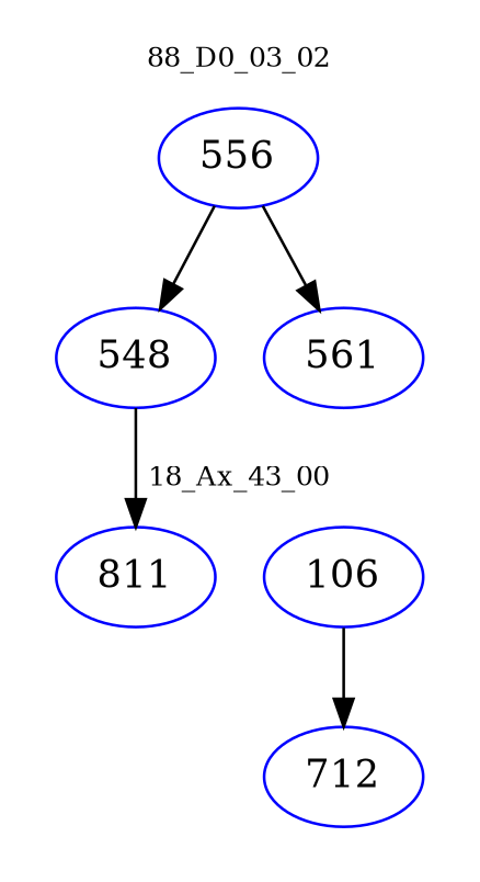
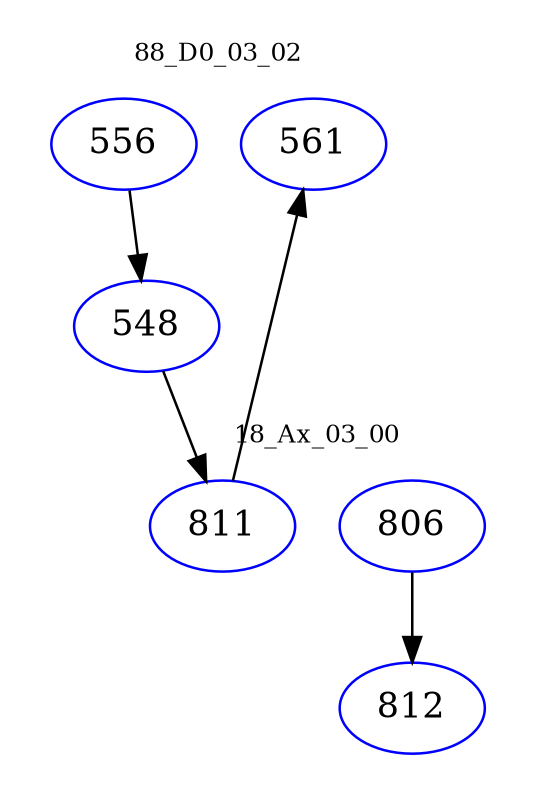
  digraph {
    node [color=blue]
    edge [color=black]
-   n1 [label=106]
+   n1 [label=806]
    n2 [label=811]
-   n3 [label=712]
+   n3 [label=812]
    n4 [label=556]
    n5 [label=548]
    n6 [label=561]
    subgraph cluster_1 {
      color=white
      fontsize=10
-     label="18_Ax_43_00"
+     label="18_Ax_03_00"
      n1
      n2
      n3
    }
    subgraph cluster_2 {
      color=white
      fontsize=10
      label="88_D0_03_02"
      n4
      n5
      n6
    }
    n1 -> n3
    n4 -> n5
-   n4 -> n6
+   n2 -> n6
    n5 -> n2
  }
